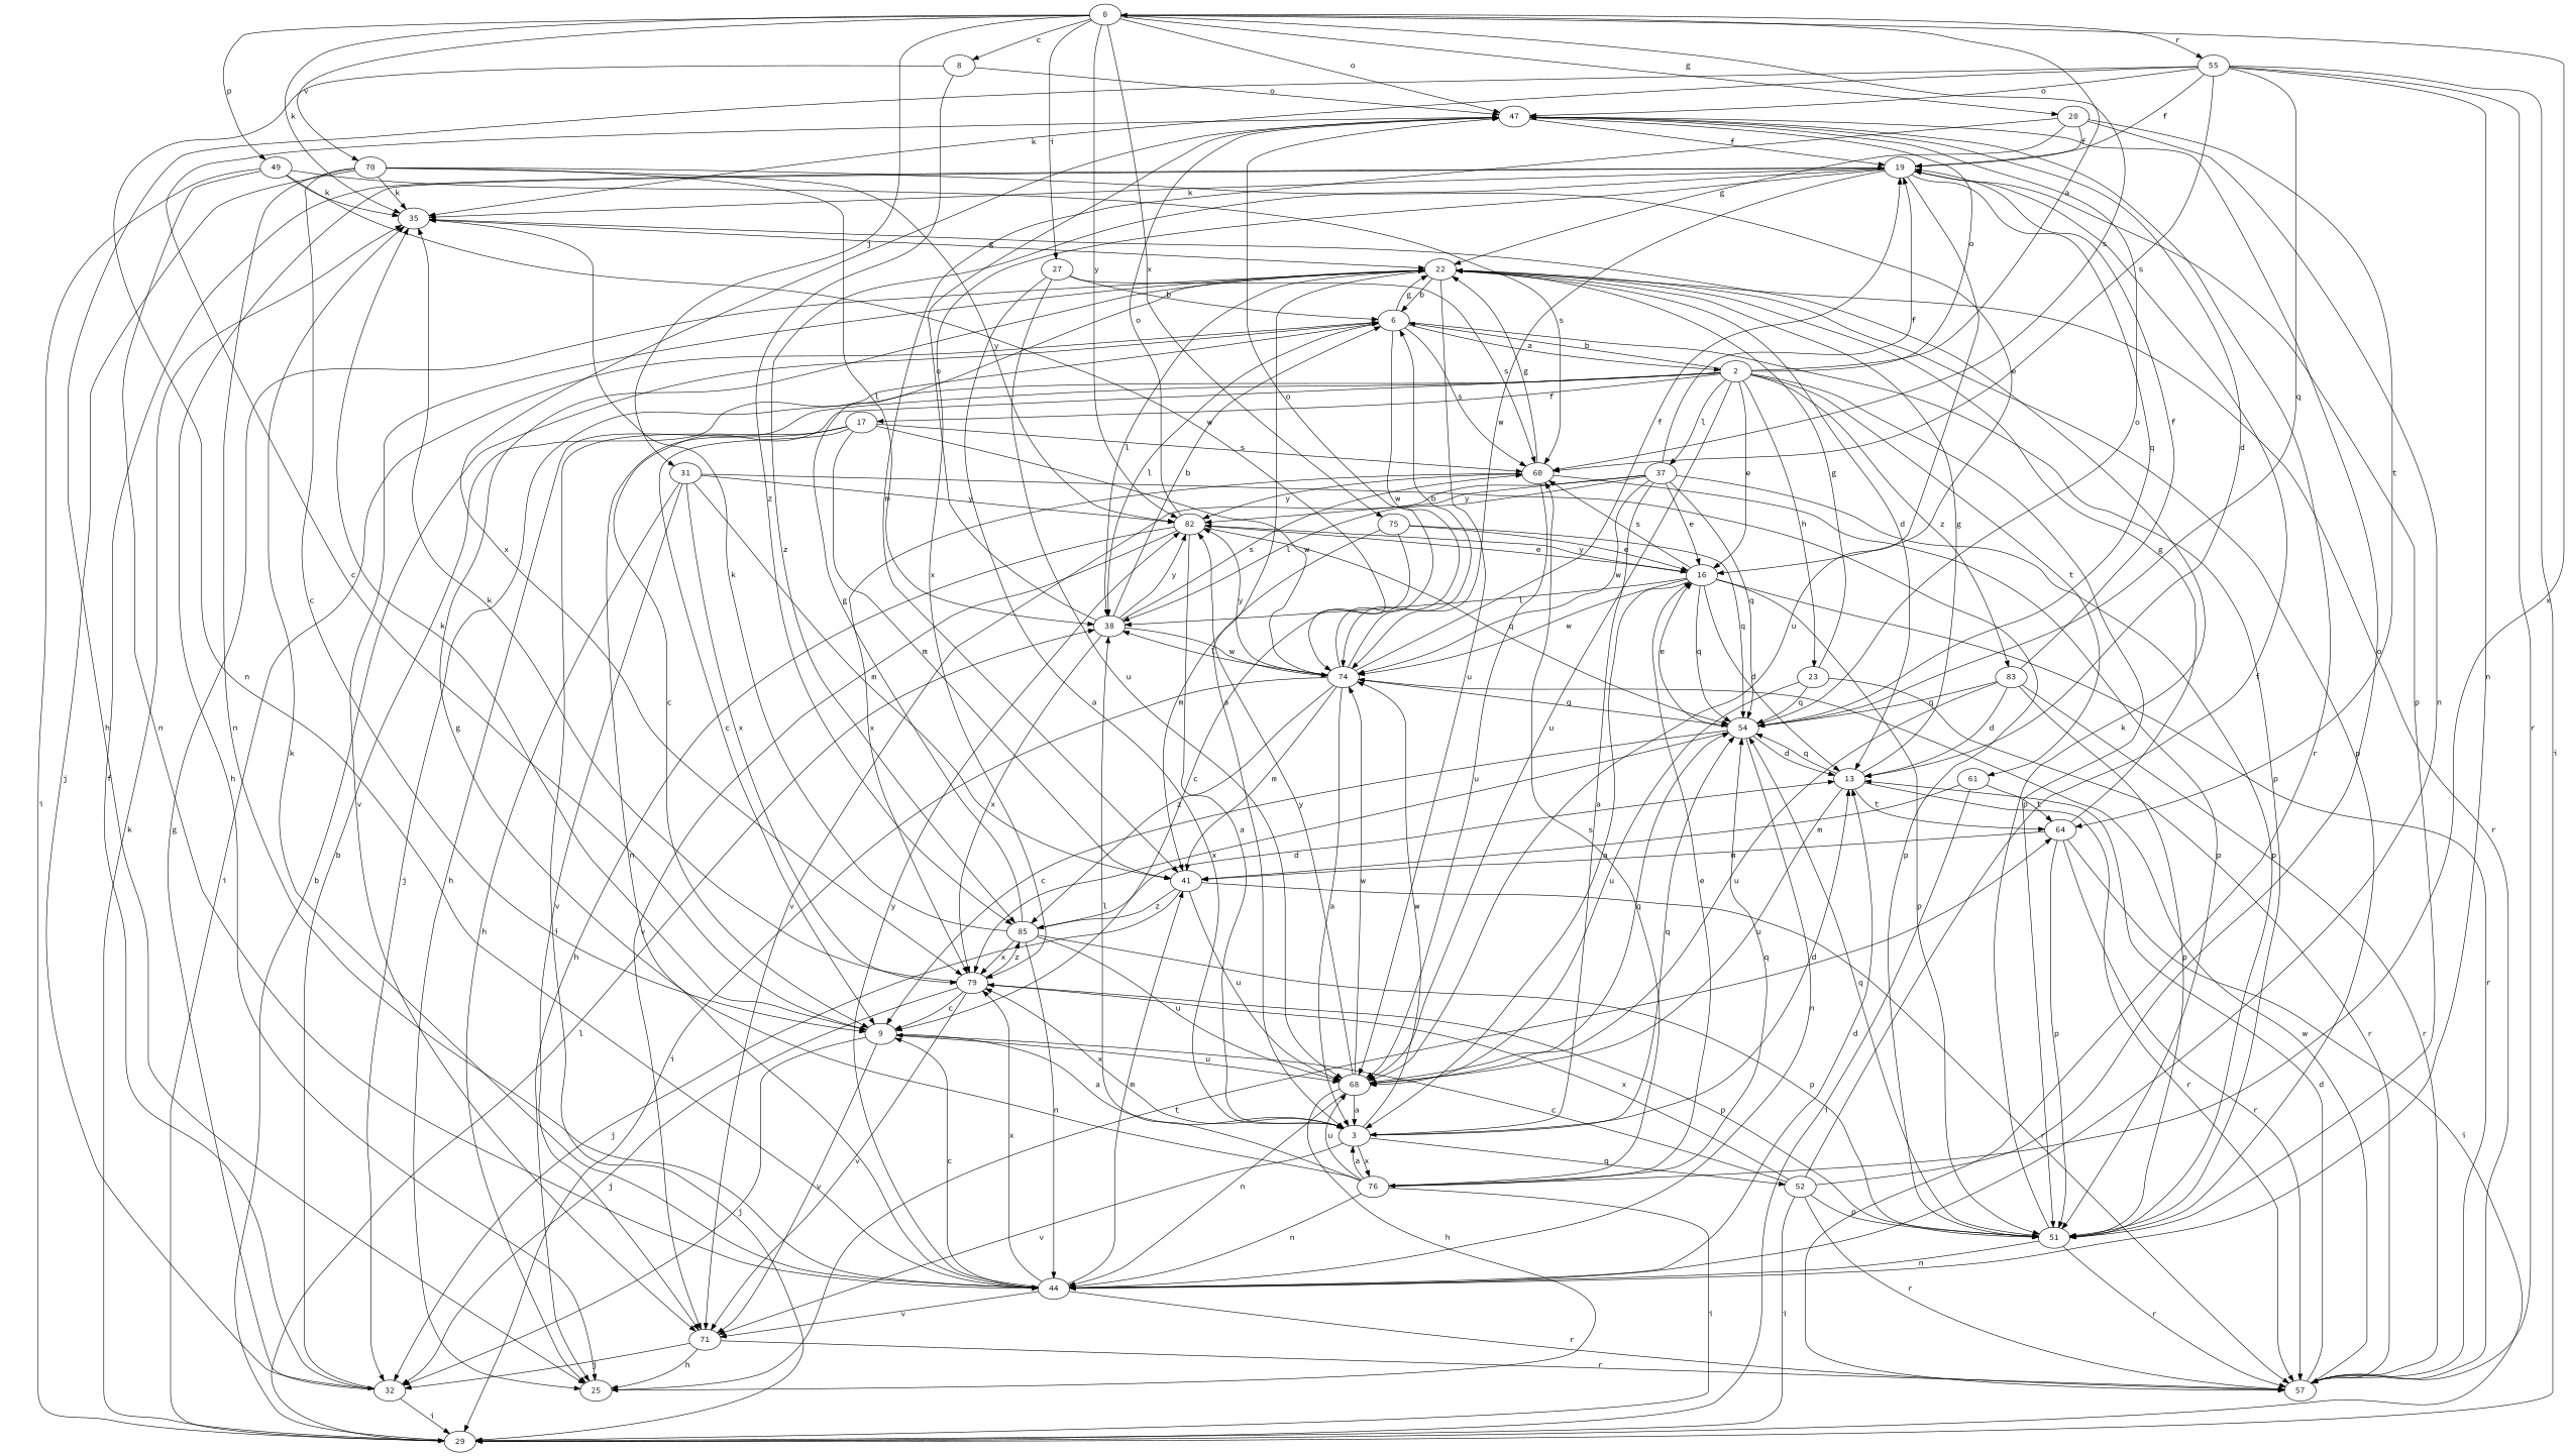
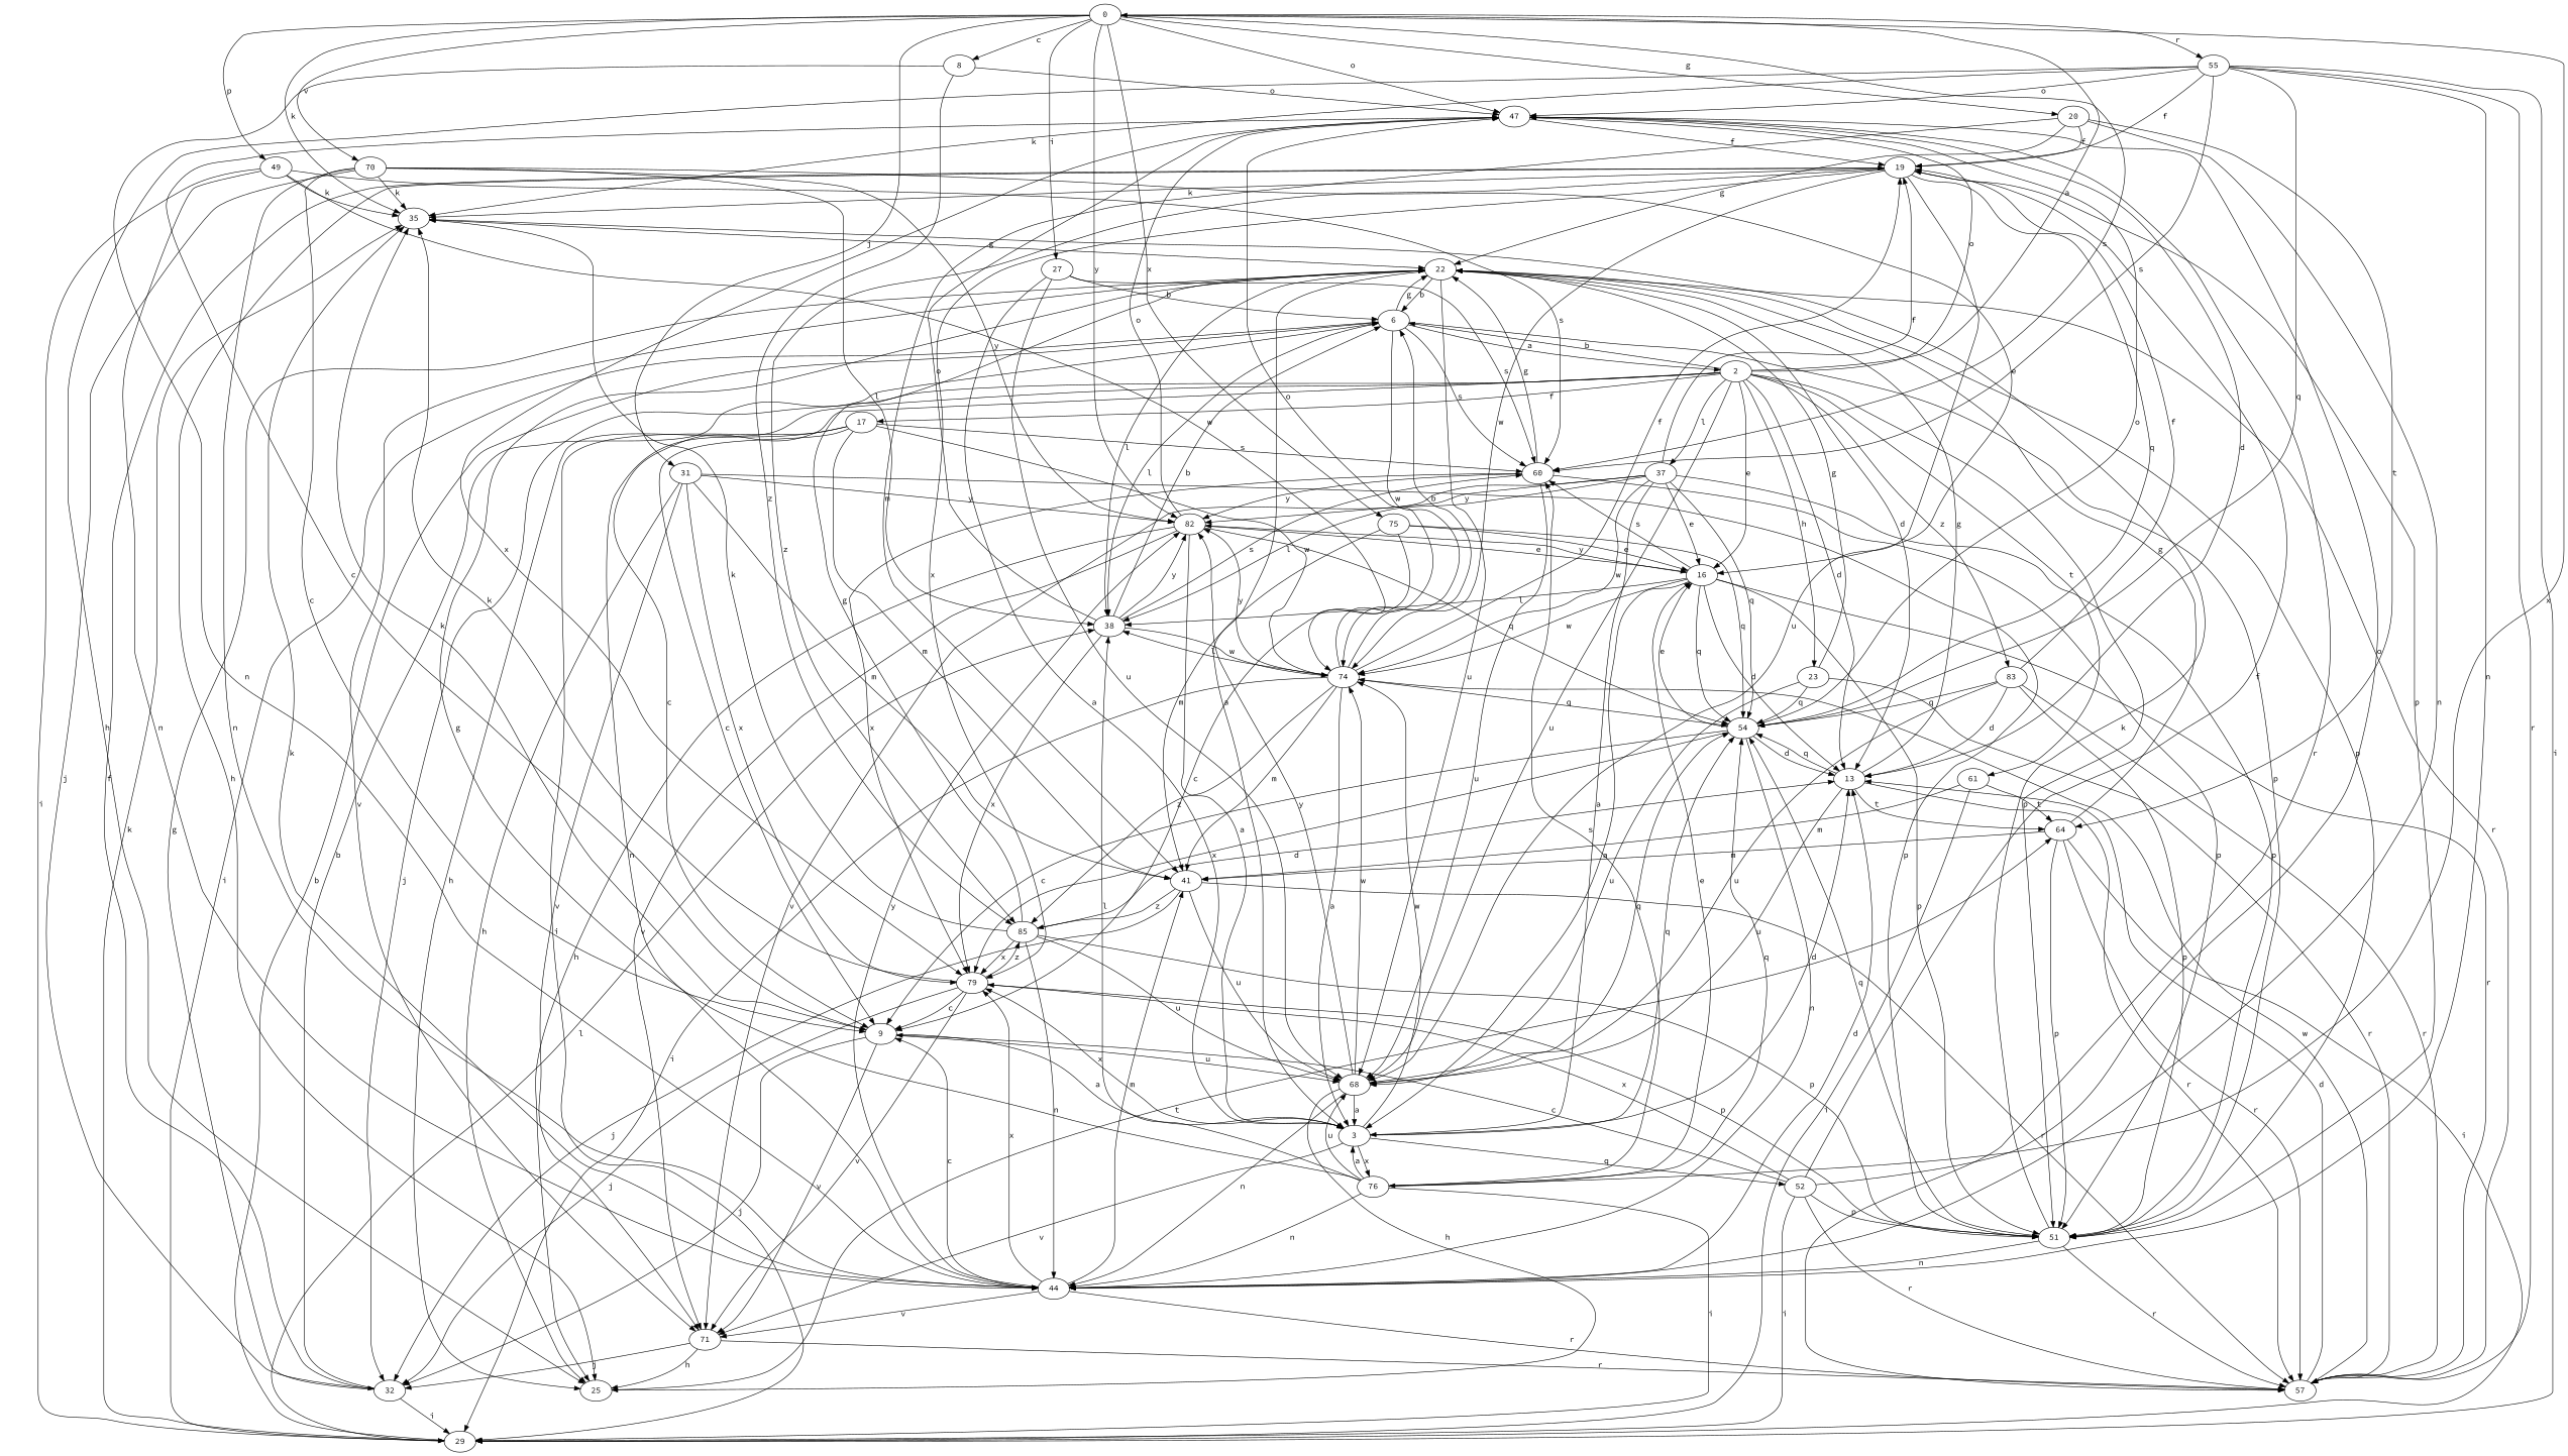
  strict digraph {
    fontname="Source Code Pro"
    node [fontname="Source Code Pro"]
    edge [fontname="Source Code Pro"]
    0
    8
    20
    27
    31
    35
    47
    49
    55
    60
    70
    75
    76
    82
    44
    85
    22
    64
    41
    19
    6
    68
    3
    25
    51
    71
    79
    9
    13
    57
    74
    29
    54
    16
    32
    38
    2
    17
    23
    37
    61
    83
    52
    0 -> 8 [label=c]
    0 -> 20 [label=g]
    0 -> 27 [label=i]
    0 -> 31 [label=j]
    0 -> 35 [label=k]
    0 -> 47 [label=o]
    0 -> 49 [label=p]
    0 -> 55 [label=r]
    0 -> 60 [label=s]
    0 -> 70 [label=v]
    0 -> 75 [label=x]
    0 -> 76 [label=x]
    0 -> 82 [label=y]
    8 -> 47 [label=o]
    8 -> 44 [label=n]
    8 -> 85 [label=z]
    20 -> 44 [label=n]
    20 -> 22 [label=g]
    20 -> 64 [label=t]
    20 -> 41 [label=m]
    20 -> 19 [label=f]
    27 -> 60 [label=s]
    27 -> 6 [label=b]
    27 -> 68 [label=u]
    27 -> 3 [label=a]
    31 -> 82 [label=y]
    31 -> 41 [label=m]
    31 -> 25 [label=h]
    31 -> 51 [label=p]
    31 -> 71 [label=v]
    31 -> 79 [label=x]
    35 -> 22 [label=g]
    47 -> 19 [label=f]
    47 -> 79 [label=x]
    47 -> 9 [label=c]
    47 -> 13 [label=d]
    47 -> 57 [label=r]
    49 -> 35 [label=k]
    49 -> 60 [label=s]
    49 -> 44 [label=n]
    49 -> 74 [label=w]
    49 -> 29 [label=i]
    55 -> 35 [label=k]
    55 -> 47 [label=o]
    55 -> 60 [label=s]
    55 -> 44 [label=n]
    55 -> 19 [label=f]
    55 -> 25 [label=h]
    55 -> 57 [label=r]
    55 -> 29 [label=i]
    55 -> 54 [label=q]
    60 -> 82 [label=y]
    60 -> 22 [label=g]
    60 -> 68 [label=u]
    60 -> 51 [label=p]
    60 -> 79 [label=x]
    70 -> 35 [label=k]
    70 -> 82 [label=y]
    70 -> 44 [label=n]
    70 -> 9 [label=c]
    70 -> 16 [label=e]
    70 -> 32 [label=j]
    70 -> 38 [label=l]
    75 -> 41 [label=m]
    75 -> 9 [label=c]
    75 -> 54 [label=q]
    75 -> 16 [label=e]
    76 -> 60 [label=s]
    76 -> 44 [label=n]
    76 -> 22 [label=g]
    76 -> 68 [label=u]
    76 -> 3 [label=a]
    76 -> 29 [label=i]
    76 -> 54 [label=q]
    76 -> 16 [label=e]
    76 -> 38 [label=l]
    82 -> 47 [label=o]
    82 -> 3 [label=a]
    82 -> 25 [label=h]
    82 -> 71 [label=v]
    82 -> 54 [label=q]
    82 -> 16 [label=e]
    44 -> 35 [label=k]
    44 -> 82 [label=y]
    44 -> 41 [label=m]
    44 -> 71 [label=v]
    44 -> 79 [label=x]
    44 -> 9 [label=c]
    44 -> 13 [label=d]
    44 -> 57 [label=r]
    85 -> 35 [label=k]
    85 -> 44 [label=n]
    85 -> 22 [label=g]
    85 -> 68 [label=u]
    85 -> 51 [label=p]
    85 -> 79 [label=x]
    85 -> 13 [label=d]
    22 -> 6 [label=b]
    22 -> 68 [label=u]
    22 -> 3 [label=a]
    22 -> 51 [label=p]
    22 -> 71 [label=v]
    22 -> 13 [label=d]
    22 -> 57 [label=r]
    22 -> 38 [label=l]
    64 -> 22 [label=g]
    64 -> 41 [label=m]
    64 -> 51 [label=p]
    64 -> 57 [label=r]
    64 -> 29 [label=i]
    41 -> 85 [label=z]
    41 -> 68 [label=u]
    41 -> 57 [label=r]
    41 -> 32 [label=j]
    19 -> 35 [label=k]
    19 -> 85 [label=z]
    19 -> 68 [label=u]
    19 -> 25 [label=h]
    19 -> 51 [label=p]
    19 -> 79 [label=x]
    19 -> 74 [label=w]
    19 -> 54 [label=q]
    6 -> 60 [label=s]
    6 -> 22 [label=g]
    6 -> 51 [label=p]
    6 -> 74 [label=w]
    6 -> 29 [label=i]
    6 -> 38 [label=l]
    6 -> 2 [label=a]
    68 -> 82 [label=y]
    68 -> 44 [label=n]
    68 -> 3 [label=a]
    68 -> 25 [label=h]
    68 -> 74 [label=w]
    68 -> 54 [label=q]
    3 -> 76 [label=x]
    3 -> 71 [label=v]
    3 -> 79 [label=x]
    3 -> 13 [label=d]
    3 -> 74 [label=w]
    3 -> 54 [label=q]
    3 -> 52 [label=q]
    25 -> 64 [label=t]
    51 -> 35 [label=k]
    51 -> 44 [label=n]
    51 -> 57 [label=r]
    51 -> 54 [label=q]
    71 -> 25 [label=h]
    71 -> 57 [label=r]
    71 -> 32 [label=j]
    79 -> 35 [label=k]
    79 -> 85 [label=z]
    79 -> 51 [label=p]
    79 -> 71 [label=v]
    79 -> 9 [label=c]
    79 -> 32 [label=j]
    9 -> 35 [label=k]
    9 -> 68 [label=u]
    9 -> 3 [label=a]
    9 -> 71 [label=v]
    9 -> 32 [label=j]
    13 -> 22 [label=g]
    13 -> 64 [label=t]
    13 -> 68 [label=u]
    13 -> 57 [label=r]
    13 -> 54 [label=q]
    57 -> 13 [label=d]
    57 -> 74 [label=w]
    74 -> 47 [label=o]
    74 -> 82 [label=y]
    74 -> 85 [label=z]
    74 -> 41 [label=m]
    74 -> 19 [label=f]
    74 -> 6 [label=b]
    74 -> 3 [label=a]
    74 -> 29 [label=i]
    74 -> 54 [label=q]
    74 -> 38 [label=l]
    29 -> 35 [label=k]
    29 -> 6 [label=b]
    29 -> 38 [label=l]
    54 -> 47 [label=o]
    54 -> 44 [label=n]
    54 -> 79 [label=x]
    54 -> 9 [label=c]
    54 -> 13 [label=d]
    54 -> 16 [label=e]
    16 -> 60 [label=s]
    16 -> 82 [label=y]
    16 -> 3 [label=a]
    16 -> 51 [label=p]
    16 -> 13 [label=d]
    16 -> 57 [label=r]
    16 -> 74 [label=w]
    16 -> 54 [label=q]
    16 -> 38 [label=l]
    32 -> 22 [label=g]
    32 -> 19 [label=f]
    32 -> 6 [label=b]
    32 -> 29 [label=i]
    38 -> 47 [label=o]
    38 -> 60 [label=s]
    38 -> 82 [label=y]
    38 -> 6 [label=b]
    38 -> 79 [label=x]
    38 -> 74 [label=w]
    2 -> 0 [label=a]
    2 -> 47 [label=o]
    2 -> 6 [label=b]
    2 -> 68 [label=u]
    2 -> 25 [label=h]
    2 -> 51 [label=p]
    2 -> 9 [label=c]
+   2 -> 13 [label=d]
    2 -> 16 [label=e]
    2 -> 32 [label=j]
    2 -> 17 [label=f]
    2 -> 23 [label=h]
    2 -> 37 [label=l]
    2 -> 61 [label=t]
    2 -> 83 [label=z]
    17 -> 60 [label=s]
    17 -> 44 [label=n]
    17 -> 41 [label=m]
    17 -> 9 [label=c]
    17 -> 74 [label=w]
    17 -> 29 [label=i]
    23 -> 22 [label=g]
    23 -> 68 [label=u]
    23 -> 57 [label=r]
    23 -> 54 [label=q]
    37 -> 82 [label=y]
    37 -> 19 [label=f]
    37 -> 3 [label=a]
    37 -> 51 [label=p]
    37 -> 71 [label=v]
    37 -> 74 [label=w]
    37 -> 54 [label=q]
    37 -> 16 [label=e]
    37 -> 38 [label=l]
    61 -> 64 [label=t]
    61 -> 41 [label=m]
    61 -> 29 [label=i]
    83 -> 19 [label=f]
    83 -> 68 [label=u]
    83 -> 51 [label=p]
    83 -> 13 [label=d]
    83 -> 57 [label=r]
    83 -> 54 [label=q]
    52 -> 47 [label=o]
    52 -> 19 [label=f]
    52 -> 51 [label=p]
    52 -> 79 [label=x]
    52 -> 9 [label=c]
    52 -> 57 [label=r]
    52 -> 29 [label=i]
  }
